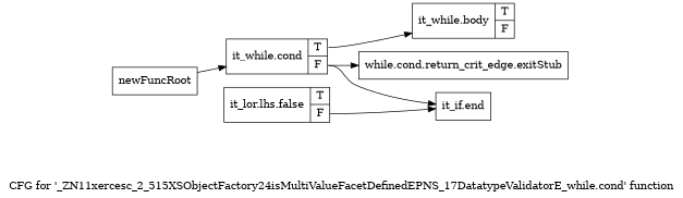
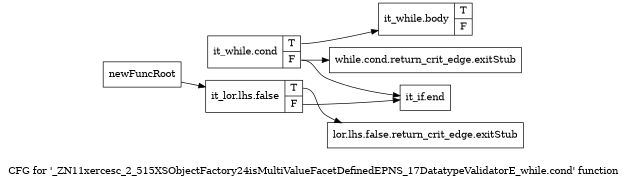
  digraph {
    label="CFG for '_ZN11xercesc_2_515XSObjectFactory24isMultiValueFacetDefinedEPNS_17DatatypeValidatorE_while.cond' function"
    rankdir=LR
    node [shape=record]
    edge [tailport=s1]
    n1 [label="{newFuncRoot}"]
    n2 [label="{it_while.cond|{<s0>T|<s1>F}}"]
    n3 [label="{while.cond.return_crit_edge.exitStub}"]
    n4 [label="{it_while.body|{<s0>T|<s1>F}}"]
    n5 [label="{it_if.end}"]
+   n6 [label="{lor.lhs.false.return_crit_edge.exitStub}"]
    n7 [label="{it_lor.lhs.false|{<s0>T|<s1>F}}"]
-   n1 -> n2
+   n1 -> n7
    n2 -> n3
    n2 -> n4 [tailport=s0]
    n2 -> n5
    n7 -> n5
+   n7 -> n6 [tailport=s0]
  }
